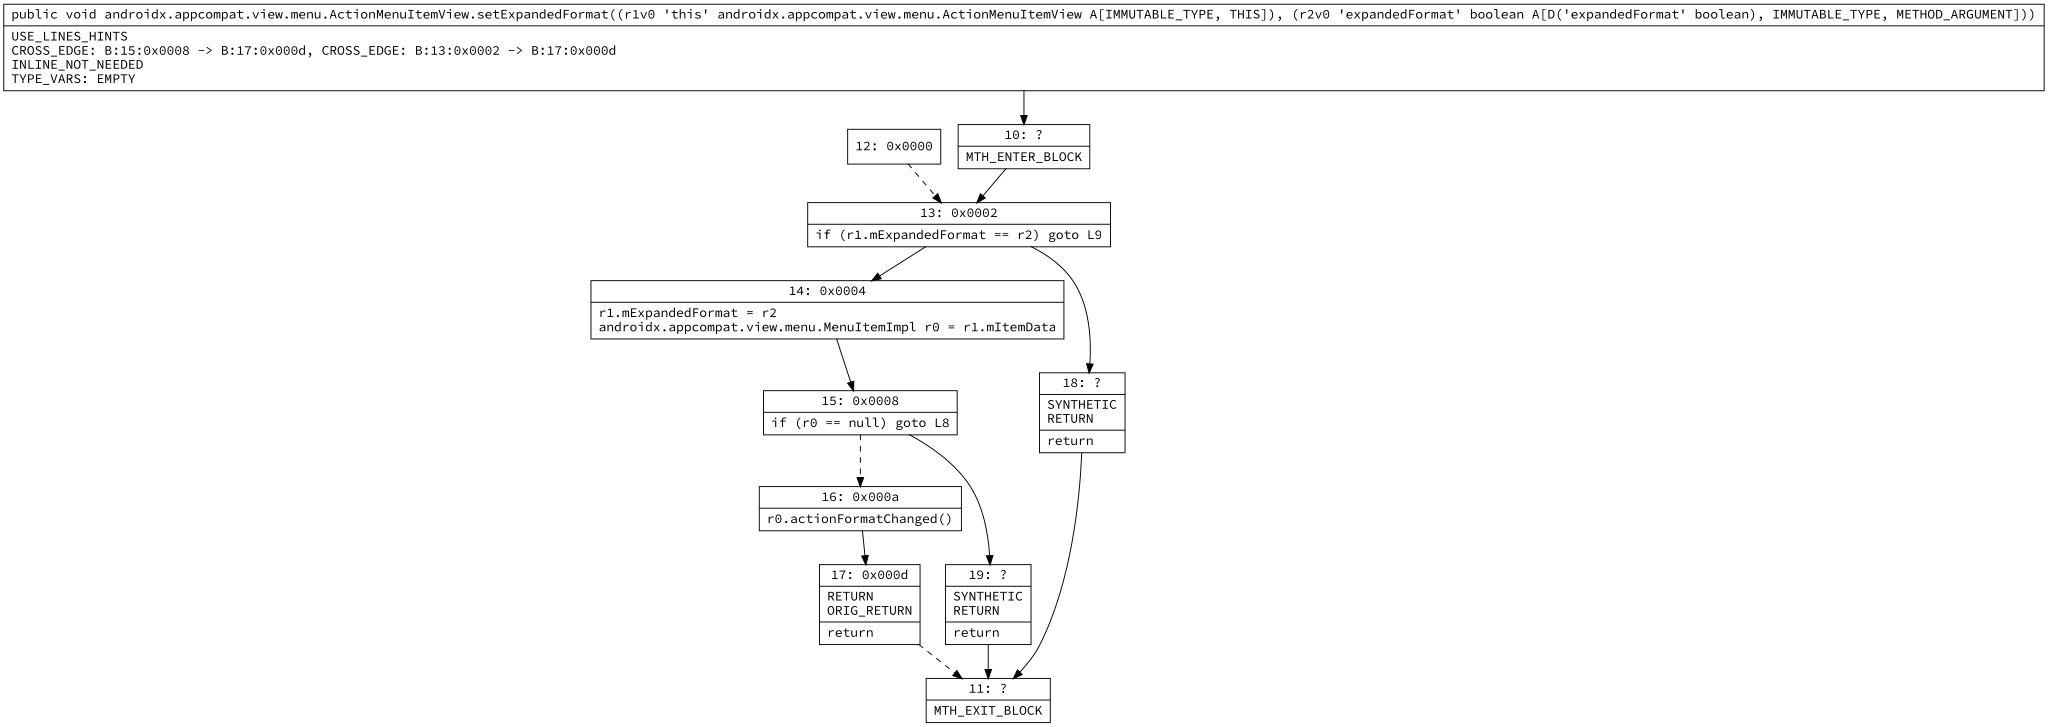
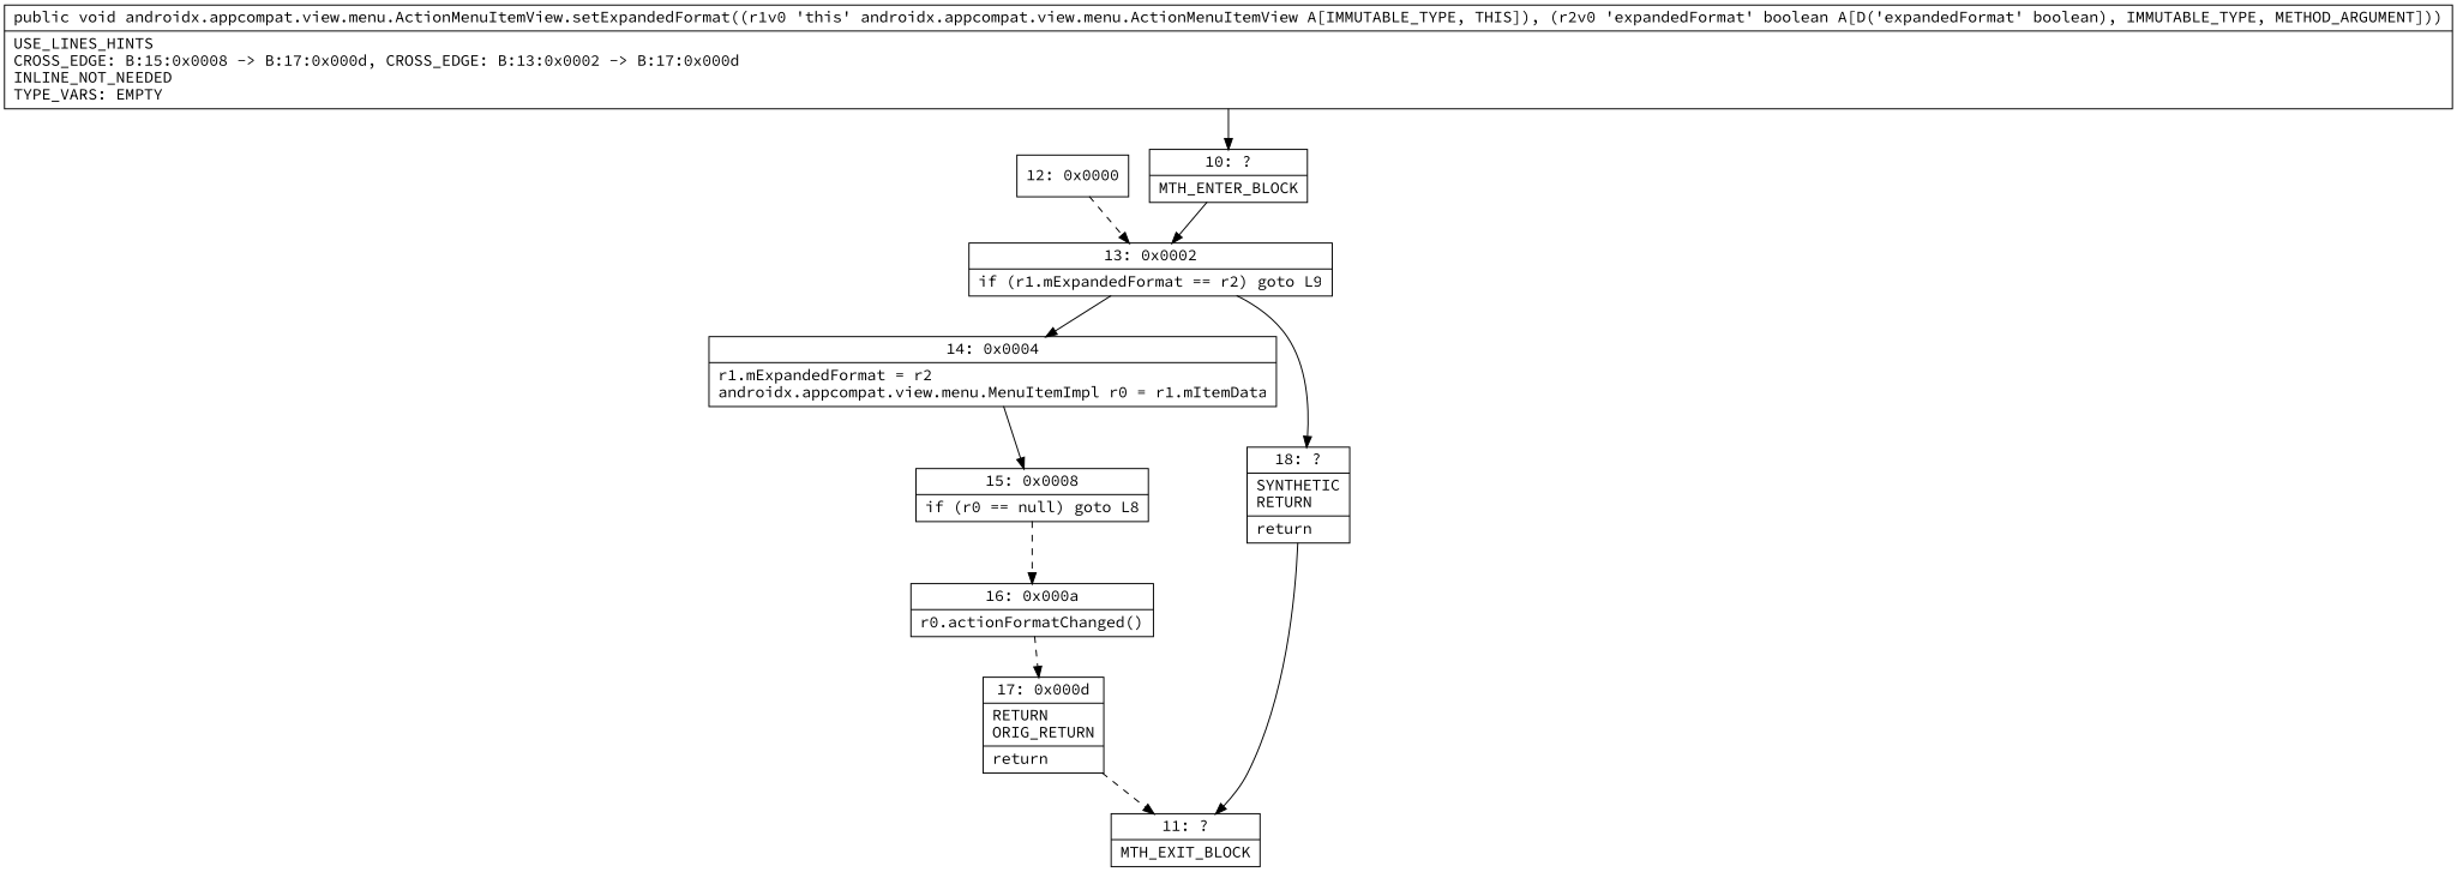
  digraph {
    fontname="Source Code Pro"
    node [fontname="Source Code Pro" shape=record]
    edge [fontname="Source Code Pro"]
    n1 [label="{10\:\ ?|MTH_ENTER_BLOCK\l}"]
    n2 [label="{13\:\ 0x0002|if (r1.mExpandedFormat == r2) goto L9\l}"]
    n3 [label="{12\:\ 0x0000}"]
    n4 [label="{14\:\ 0x0004|r1.mExpandedFormat = r2\landroidx.appcompat.view.menu.MenuItemImpl r0 = r1.mItemData\l}"]
    n5 [label="{18\:\ ?|SYNTHETIC\lRETURN\l|return\l}"]
    n6 [label="{15\:\ 0x0008|if (r0 == null) goto L8\l}"]
    n7 [label="{11\:\ ?|MTH_EXIT_BLOCK\l}"]
    n8 [label="{16\:\ 0x000a|r0.actionFormatChanged()\l}"]
-   n9 [label="{19\:\ ?|SYNTHETIC\lRETURN\l|return\l}"]
    n10 [label="{17\:\ 0x000d|RETURN\lORIG_RETURN\l|return\l}"]
    n11 [label="{public void androidx.appcompat.view.menu.ActionMenuItemView.setExpandedFormat((r1v0 'this' androidx.appcompat.view.menu.ActionMenuItemView A[IMMUTABLE_TYPE, THIS]), (r2v0 'expandedFormat' boolean A[D('expandedFormat' boolean), IMMUTABLE_TYPE, METHOD_ARGUMENT]))  | USE_LINES_HINTS\lCROSS_EDGE: B:15:0x0008 \-\> B:17:0x000d, CROSS_EDGE: B:13:0x0002 \-\> B:17:0x000d\lINLINE_NOT_NEEDED\lTYPE_VARS: EMPTY\l}"]
    n1 -> n2
    n2 -> n4 [style=solid]
    n2 -> n5
    n3 -> n2 [style=dashed]
    n4 -> n6
    n5 -> n7
    n6 -> n8 [style=dashed]
-   n6 -> n9
-   n8 -> n10
-   n9 -> n7
+   n8 -> n10 [style=dashed]
    n10 -> n7 [style=dashed]
    n11 -> n1
  }
